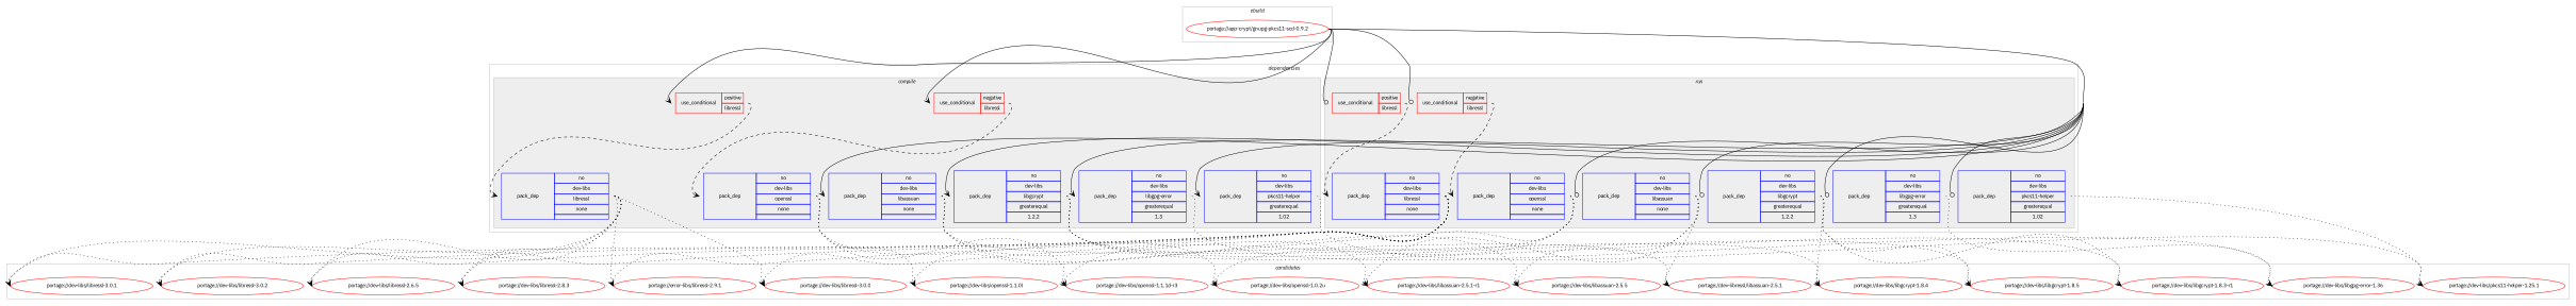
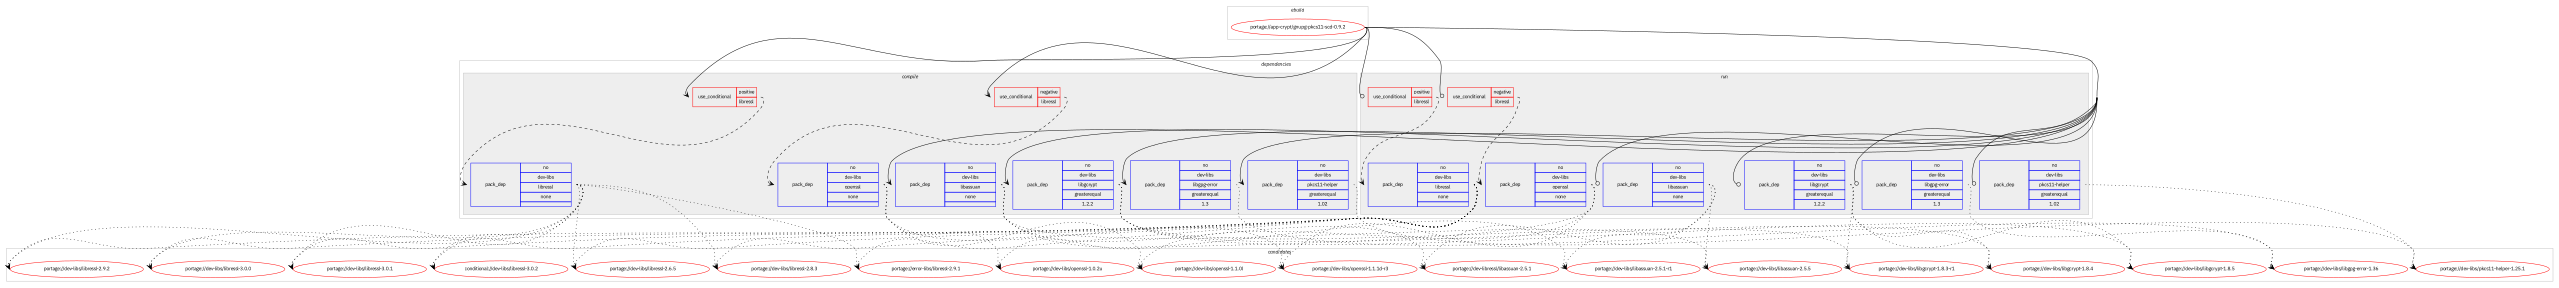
  digraph {
    compound=true
    concentrate=true
    fontname="IBM Plex Sans"
    fontsize=10
    newrank=true
    rankdir=TB
    ranksep=1.5
    node [color=red fontname="IBM Plex Sans" fontsize=10]
    edge [arrowhead=vee fontname="IBM Plex Sans" headport=w style=dotted tailport=e weight=100]
    n1 [label="portage://app-crypt/gnupg-pkcs11-scd-0.9.2" width=4]
    n2 [color=blue label=<<TABLE BORDER="0" CELLBORDER="1" CELLSPACING="0" CELLPADDING="4" WIDTH="220"><TR><TD ROWSPAN="6" CELLPADDING="30">pack_dep</TD></TR><TR><TD WIDTH="110">no</TD></TR><TR><TD>dev-libs</TD></TR><TR><TD>openssl</TD></TR><TR><TD>none</TD></TR><TR><TD></TD></TR></TABLE>> shape=none]
    n3 [label=<<TABLE BORDER="0" CELLBORDER="1" CELLSPACING="0" CELLPADDING="4"><TR><TD ROWSPAN="3" CELLPADDING="10">use_conditional</TD></TR><TR><TD>negative</TD></TR><TR><TD>libressl</TD></TR></TABLE>> shape=none]
    n4 [color=blue label=<<TABLE BORDER="0" CELLBORDER="1" CELLSPACING="0" CELLPADDING="4" WIDTH="220"><TR><TD ROWSPAN="6" CELLPADDING="30">pack_dep</TD></TR><TR><TD WIDTH="110">no</TD></TR><TR><TD>dev-libs</TD></TR><TR><TD>libressl</TD></TR><TR><TD>none</TD></TR><TR><TD></TD></TR></TABLE>> shape=none]
    n5 [label=<<TABLE BORDER="0" CELLBORDER="1" CELLSPACING="0" CELLPADDING="4"><TR><TD ROWSPAN="3" CELLPADDING="10">use_conditional</TD></TR><TR><TD>positive</TD></TR><TR><TD>libressl</TD></TR></TABLE>> shape=none]
    n6 [color=blue label=<<TABLE BORDER="0" CELLBORDER="1" CELLSPACING="0" CELLPADDING="4" WIDTH="220"><TR><TD ROWSPAN="6" CELLPADDING="30">pack_dep</TD></TR><TR><TD WIDTH="110">no</TD></TR><TR><TD>dev-libs</TD></TR><TR><TD>libassuan</TD></TR><TR><TD>none</TD></TR><TR><TD></TD></TR></TABLE>> shape=none]
    n7 [color=blue label=<<TABLE BORDER="0" CELLBORDER="1" CELLSPACING="0" CELLPADDING="4" WIDTH="220"><TR><TD ROWSPAN="6" CELLPADDING="30">pack_dep</TD></TR><TR><TD WIDTH="110">no</TD></TR><TR><TD>dev-libs</TD></TR><TR><TD>libgcrypt</TD></TR><TR><TD>greaterequal</TD></TR><TR><TD>1.2.2</TD></TR></TABLE>> shape=none]
    n8 [color=blue label=<<TABLE BORDER="0" CELLBORDER="1" CELLSPACING="0" CELLPADDING="4" WIDTH="220"><TR><TD ROWSPAN="6" CELLPADDING="30">pack_dep</TD></TR><TR><TD WIDTH="110">no</TD></TR><TR><TD>dev-libs</TD></TR><TR><TD>libgpg-error</TD></TR><TR><TD>greaterequal</TD></TR><TR><TD>1.3</TD></TR></TABLE>> shape=none]
    n9 [color=blue label=<<TABLE BORDER="0" CELLBORDER="1" CELLSPACING="0" CELLPADDING="4" WIDTH="220"><TR><TD ROWSPAN="6" CELLPADDING="30">pack_dep</TD></TR><TR><TD WIDTH="110">no</TD></TR><TR><TD>dev-libs</TD></TR><TR><TD>pkcs11-helper</TD></TR><TR><TD>greaterequal</TD></TR><TR><TD>1.02</TD></TR></TABLE>> shape=none]
    n10 [color=blue label=<<TABLE BORDER="0" CELLBORDER="1" CELLSPACING="0" CELLPADDING="4" WIDTH="220"><TR><TD ROWSPAN="6" CELLPADDING="30">pack_dep</TD></TR><TR><TD WIDTH="110">no</TD></TR><TR><TD>dev-libs</TD></TR><TR><TD>openssl</TD></TR><TR><TD>none</TD></TR><TR><TD></TD></TR></TABLE>> shape=none]
    n11 [label=<<TABLE BORDER="0" CELLBORDER="1" CELLSPACING="0" CELLPADDING="4"><TR><TD ROWSPAN="3" CELLPADDING="10">use_conditional</TD></TR><TR><TD>negative</TD></TR><TR><TD>libressl</TD></TR></TABLE>> shape=none]
    n12 [color=blue label=<<TABLE BORDER="0" CELLBORDER="1" CELLSPACING="0" CELLPADDING="4" WIDTH="220"><TR><TD ROWSPAN="6" CELLPADDING="30">pack_dep</TD></TR><TR><TD WIDTH="110">no</TD></TR><TR><TD>dev-libs</TD></TR><TR><TD>libressl</TD></TR><TR><TD>none</TD></TR><TR><TD></TD></TR></TABLE>> shape=none]
    n13 [label=<<TABLE BORDER="0" CELLBORDER="1" CELLSPACING="0" CELLPADDING="4"><TR><TD ROWSPAN="3" CELLPADDING="10">use_conditional</TD></TR><TR><TD>positive</TD></TR><TR><TD>libressl</TD></TR></TABLE>> shape=none]
    n14 [color=blue label=<<TABLE BORDER="0" CELLBORDER="1" CELLSPACING="0" CELLPADDING="4" WIDTH="220"><TR><TD ROWSPAN="6" CELLPADDING="30">pack_dep</TD></TR><TR><TD WIDTH="110">no</TD></TR><TR><TD>dev-libs</TD></TR><TR><TD>libassuan</TD></TR><TR><TD>none</TD></TR><TR><TD></TD></TR></TABLE>> shape=none]
    n15 [color=blue label=<<TABLE BORDER="0" CELLBORDER="1" CELLSPACING="0" CELLPADDING="4" WIDTH="220"><TR><TD ROWSPAN="6" CELLPADDING="30">pack_dep</TD></TR><TR><TD WIDTH="110">no</TD></TR><TR><TD>dev-libs</TD></TR><TR><TD>libgcrypt</TD></TR><TR><TD>greaterequal</TD></TR><TR><TD>1.2.2</TD></TR></TABLE>> shape=none]
    n16 [color=blue label=<<TABLE BORDER="0" CELLBORDER="1" CELLSPACING="0" CELLPADDING="4" WIDTH="220"><TR><TD ROWSPAN="6" CELLPADDING="30">pack_dep</TD></TR><TR><TD WIDTH="110">no</TD></TR><TR><TD>dev-libs</TD></TR><TR><TD>libgpg-error</TD></TR><TR><TD>greaterequal</TD></TR><TR><TD>1.3</TD></TR></TABLE>> shape=none]
    n17 [color=blue label=<<TABLE BORDER="0" CELLBORDER="1" CELLSPACING="0" CELLPADDING="4" WIDTH="220"><TR><TD ROWSPAN="6" CELLPADDING="30">pack_dep</TD></TR><TR><TD WIDTH="110">no</TD></TR><TR><TD>dev-libs</TD></TR><TR><TD>pkcs11-helper</TD></TR><TR><TD>greaterequal</TD></TR><TR><TD>1.02</TD></TR></TABLE>> shape=none]
-   n18 [label="portage://dev-libs/libressl-3.0.2" width=4]
+   n18 [label="conditional://dev-libs/libressl-3.0.2" width=4]
    n19 [label="portage://dev-libs/libressl-3.0.1" width=4]
    n20 [label="portage://dev-libs/libressl-3.0.0" width=4]
+   n21 [label="portage://dev-libs/libressl-2.9.2" width=4]
    n22 [label="portage://error-libs/libressl-2.9.1" width=4]
    n23 [label="portage://dev-libs/libressl-2.8.3" width=4]
    n24 [label="portage://dev-libs/libressl-2.6.5" width=4]
    n25 [label="portage://dev-libs/openssl-1.1.1d-r3" width=4]
    n26 [label="portage://dev-libs/openssl-1.1.0l" width=4]
    n27 [label="portage://dev-libs/openssl-1.0.2u" width=4]
    n28 [label="portage://dev-libs/libassuan-2.5.5" width=4]
    n29 [label="portage://dev-libs/libassuan-2.5.1-r1" width=4]
    n30 [label="portage://dev-libressl/libassuan-2.5.1" width=4]
    n31 [label="portage://dev-libs/libgcrypt-1.8.5" width=4]
    n32 [label="portage://dev-libs/libgcrypt-1.8.4" width=4]
    n33 [label="portage://dev-libs/libgcrypt-1.8.3-r1" width=4]
    n34 [label="portage://dev-libs/libgpg-error-1.36" width=4]
    n35 [label="portage://dev-libs/pkcs11-helper-1.25.1" width=4]
    subgraph cluster_1 {
      color=gray
      label=<<i>ebuild</i>>
      n1
    }
    subgraph cluster_2 {
      color=gray
      label=<<i>dependencies</i>>
      subgraph cluster_3 {
        color=gray
        fillcolor="#eeeeee"
        label=<<i>compile</i>>
        style=filled
        subgraph sub_4 {
          color=gray
          fillcolor="#eeeeee"
          label=<<i>compile</i>>
          style=filled
          n3
          subgraph sub_5 {
            color=gray
            fillcolor="#eeeeee"
            label=<<i>compile</i>>
            style=filled
            n2
          }
        }
        subgraph sub_6 {
          color=gray
          fillcolor="#eeeeee"
          label=<<i>compile</i>>
          style=filled
          n5
          subgraph sub_7 {
            color=gray
            fillcolor="#eeeeee"
            label=<<i>compile</i>>
            style=filled
            n4
          }
        }
        subgraph sub_8 {
          color=gray
          fillcolor="#eeeeee"
          label=<<i>compile</i>>
          style=filled
          n6
        }
        subgraph sub_9 {
          color=gray
          fillcolor="#eeeeee"
          label=<<i>compile</i>>
          style=filled
          n7
        }
        subgraph sub_10 {
          color=gray
          fillcolor="#eeeeee"
          label=<<i>compile</i>>
          style=filled
          n8
        }
        subgraph sub_11 {
          color=gray
          fillcolor="#eeeeee"
          label=<<i>compile</i>>
          style=filled
          n9
        }
      }
      subgraph cluster_12 {
        color=gray
        fillcolor="#eeeeee"
        label=<<i>compile and run</i>>
        style=filled
      }
      subgraph cluster_13 {
        color=gray
        fillcolor="#eeeeee"
        label=<<i>run</i>>
        style=filled
        subgraph sub_14 {
          color=gray
          fillcolor="#eeeeee"
          label=<<i>run</i>>
          style=filled
          n11
          subgraph sub_15 {
            color=gray
            fillcolor="#eeeeee"
            label=<<i>run</i>>
            style=filled
            n10
          }
        }
        subgraph sub_16 {
          color=gray
          fillcolor="#eeeeee"
          label=<<i>run</i>>
          style=filled
          n13
          subgraph sub_17 {
            color=gray
            fillcolor="#eeeeee"
            label=<<i>run</i>>
            style=filled
            n12
          }
        }
        subgraph sub_18 {
          color=gray
          fillcolor="#eeeeee"
          label=<<i>run</i>>
          style=filled
          n14
        }
        subgraph sub_19 {
          color=gray
          fillcolor="#eeeeee"
          label=<<i>run</i>>
          style=filled
          n15
        }
        subgraph sub_20 {
          color=gray
          fillcolor="#eeeeee"
          label=<<i>run</i>>
          style=filled
          n16
        }
        subgraph sub_21 {
          color=gray
          fillcolor="#eeeeee"
          label=<<i>run</i>>
          style=filled
          n17
        }
      }
    }
    subgraph cluster_22 {
      color=gray
      label=<<i>candidates</i>>
      rank=same
      subgraph sub_23 {
        color=black
        label=<<i>candidates</i>>
        nodesep=1
        rank=same
        n18
        n19
        n20
+       n21
        n22
        n23
        n24
      }
      subgraph sub_24 {
        color=black
        label=<<i>candidates</i>>
        nodesep=1
        rank=same
        n25
        n26
        n27
      }
      subgraph sub_25 {
        color=black
        label=<<i>candidates</i>>
        nodesep=1
        rank=same
        n28
        n29
        n30
      }
      subgraph sub_26 {
        color=black
        label=<<i>candidates</i>>
        nodesep=1
        rank=same
        n31
        n32
        n33
      }
      subgraph sub_27 {
        color=black
        label=<<i>candidates</i>>
        nodesep=1
        rank=same
        n34
      }
      subgraph sub_28 {
        color=black
        label=<<i>candidates</i>>
        nodesep=1
        rank=same
        n35
      }
      subgraph sub_29 {
        color=black
        label=<<i>candidates</i>>
        nodesep=1
        rank=same
        n25
        n26
        n27
      }
      subgraph sub_30 {
        color=black
        label=<<i>candidates</i>>
        nodesep=1
        rank=same
        n18
        n19
        n20
+       n21
        n22
        n23
        n24
      }
      subgraph sub_31 {
        color=black
        label=<<i>candidates</i>>
        nodesep=1
        rank=same
        n28
        n29
        n30
      }
      subgraph sub_32 {
        color=black
        label=<<i>candidates</i>>
        nodesep=1
        rank=same
        n31
        n32
        n33
      }
      subgraph sub_33 {
        color=black
        label=<<i>candidates</i>>
        nodesep=1
        rank=same
        n34
      }
      subgraph sub_34 {
        color=black
        label=<<i>candidates</i>>
        nodesep=1
        rank=same
        n35
      }
    }
    n1 -> n3 [style=solid weight=20]
    n1 -> n5 [style=solid weight=20]
    n1 -> n6 [style=solid weight=20]
    n1 -> n7 [style=solid weight=20]
    n1 -> n8 [style=solid weight=20]
    n1 -> n9 [style=solid weight=20]
    n1 -> n11 [arrowhead=odot style=solid weight=20]
    n1 -> n13 [arrowhead=odot style=solid weight=20]
    n1 -> n14 [arrowhead=odot style=solid weight=20]
    n1 -> n15 [arrowhead=odot style=solid weight=20]
    n1 -> n16 [arrowhead=odot style=solid weight=20]
    n1 -> n17 [arrowhead=odot style=solid weight=20]
    n2 -> n25
    n2 -> n26
    n2 -> n27
    n3 -> n2 [style=dashed weight=20]
    n4 -> n18
    n4 -> n19
    n4 -> n20
+   n4 -> n21
    n4 -> n22
    n4 -> n23
    n4 -> n24
    n5 -> n4 [style=dashed weight=20]
    n6 -> n28
    n6 -> n29
    n6 -> n30
    n7 -> n31
    n7 -> n32
    n7 -> n33
    n8 -> n34
    n9 -> n35
    n10 -> n25
    n10 -> n26
    n10 -> n27
    n11 -> n10 [style=dashed weight=20]
    n12 -> n18
    n12 -> n19
    n12 -> n20
+   n12 -> n21
    n12 -> n22
    n12 -> n23
    n12 -> n24
    n13 -> n12 [style=dashed weight=20]
    n14 -> n28
    n14 -> n29
    n14 -> n30
    n15 -> n31
    n15 -> n32
    n15 -> n33
    n16 -> n34
    n17 -> n35
  }
